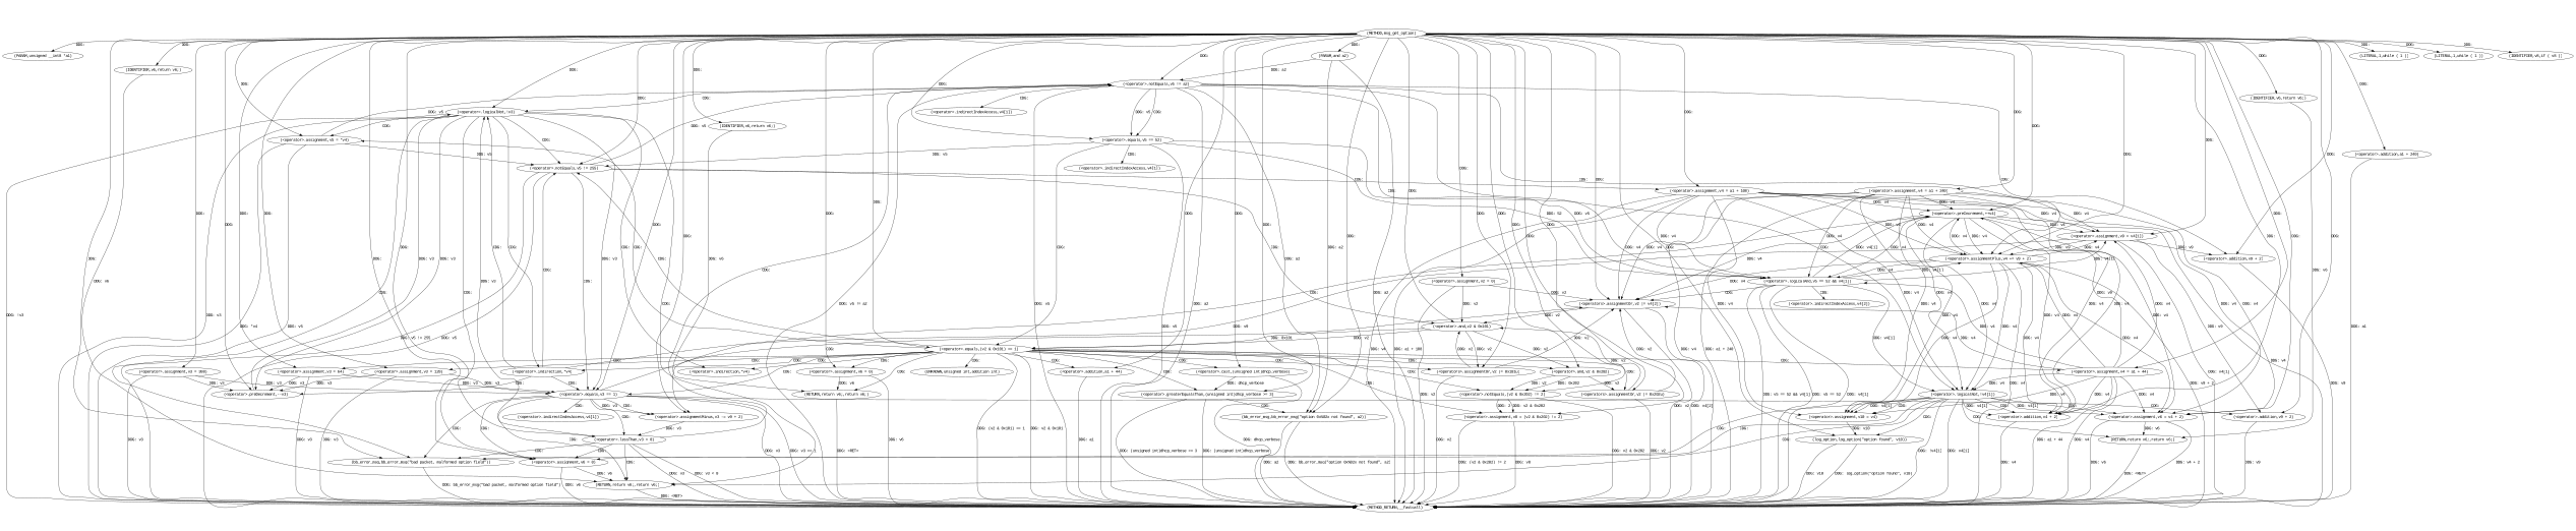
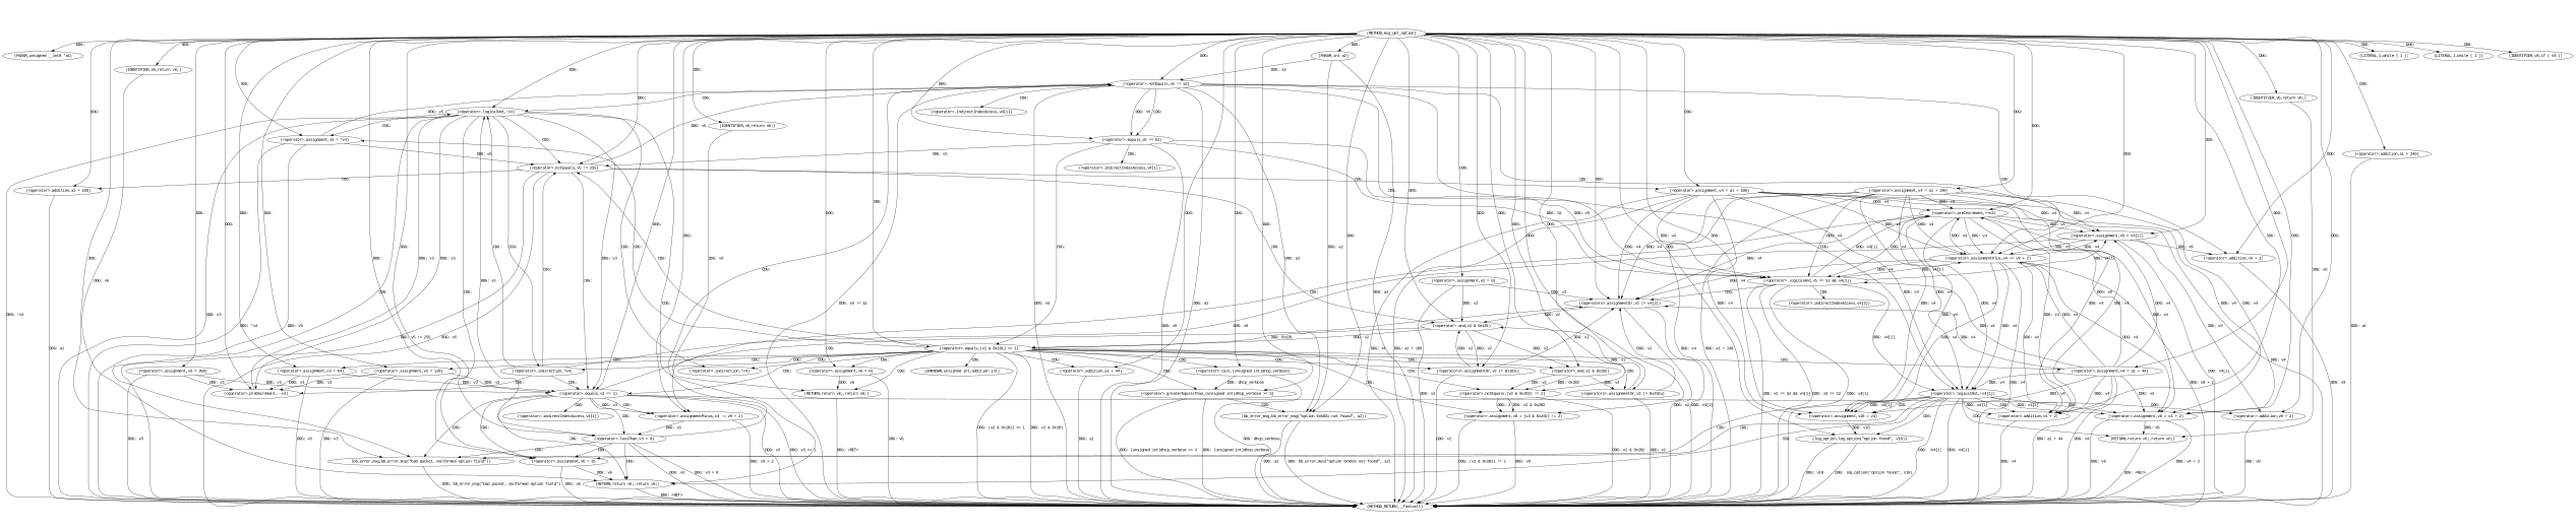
  digraph {
    fontname="Liberation Mono"
    node [fontname="Liberation Mono"]
    edge [fontname="Liberation Mono"]
    n1 [label="(METHOD,msg_get_option)"]
    n2 [label="(PARAM,unsigned __int8 *a1)"]
-   n3 [label="(PARAM,and a2)"]
+   n3 [label="(PARAM,int a2)"]
    n4 [label="(<operator>.assignment,v2 = 0)"]
    n5 [label="(<operator>.assignment,v3 = 388)"]
    n6 [label="(<operator>.assignment,v4 = a1 + 240)"]
    n7 [label="(<operator>.addition,a1 + 240)"]
    n8 [label="(LITERAL,1,while ( 1 ))"]
    n9 [label="(LITERAL,1,while ( 1 ))"]
    n10 [label="(<operator>.assignment,v5 = *v4)"]
    n11 [label="(<operator>.preDecrement,--v3)"]
    n12 [label="(<operator>.preIncrement,++v4)"]
    n13 [label="(<operator>.logicalNot,!v3)"]
    n14 [label="(<operator>.notEquals,v5 != 255)"]
    n15 [label="(<operator>.assignment,v4 = a1 + 108)"]
+   n16 [label="(<operator>.addition,a1 + 108)"]
    n17 [label="(<operator>.equals,(v2 & 0x101) == 1)"]
    n18 [label="(<operator>.and,v2 & 0x101)"]
    n19 [label="(<operators>.assignmentOr,v2 |= 0x101u)"]
    n20 [label="(<operator>.assignment,v3 = 128)"]
    n21 [label="(<operator>.assignment,v8 = (v2 & 0x202) != 2)"]
    n22 [label="(<operator>.notEquals,(v2 & 0x202) != 2)"]
    n23 [label="(<operator>.and,v2 & 0x202)"]
    n24 [label="(<operators>.assignmentOr,v2 |= 0x202u)"]
    n25 [label="(IDENTIFIER,v8,if ( v8 ))"]
    n26 [label="(<operator>.assignment,v6 = 0)"]
    n27 [label="(<operator>.greaterEqualsThan,(unsigned int)dhcp_verbose >= 3)"]
    n28 [label="(<operator>.cast,(unsigned int)dhcp_verbose)"]
    n29 [label="(bb_error_msg,bb_error_msg(\"option 0x%02x not found\", a2))"]
    n30 [label="(IDENTIFIER,v6,return v6;)"]
    n31 [label="(<operator>.assignment,v4 = a1 + 44)"]
    n32 [label="(<operator>.addition,a1 + 44)"]
    n33 [label="(<operator>.assignment,v3 = 64)"]
    n34 [label="(<operator>.equals,v3 == 1)"]
    n35 [label="(<operator>.assignment,v9 = v4[1])"]
    n36 [label="(<operator>.assignmentMinus,v3 -= v9 + 2)"]
    n37 [label="(<operator>.addition,v9 + 2)"]
    n38 [label="(<operator>.lessThan,v3 < 0)"]
    n39 [label="(<operator>.notEquals,v5 != a2)"]
    n40 [label="(<operator>.equals,v5 == 52)"]
    n41 [label="(<operators>.assignmentOr,v2 |= v4[2])"]
    n42 [label="(<operator>.assignmentPlus,v4 += v9 + 2)"]
    n43 [label="(<operator>.addition,v9 + 2)"]
    n44 [label="(<operator>.assignment,v6 = 0)"]
    n45 [label="(bb_error_msg,bb_error_msg(\"bad packet, malformed option field\"))"]
    n46 [label="(IDENTIFIER,v6,return v6;)"]
    n47 [label="(<operator>.assignment,v10 = v4)"]
    n48 [label="(<operator>.assignment,v6 = v4 + 2)"]
    n49 [label="(<operator>.addition,v4 + 2)"]
    n50 [label="(log_option,log_option(\"option found\", v10))"]
    n51 [label="(IDENTIFIER,v6,return v6;)"]
    n52 [label="(METHOD_RETURN,__fastcall)"]
    n53 [label="(<operator>.logicalAnd,v5 == 52 && v4[1])"]
    n54 [label="(<operator>.logicalNot,!v4[1])"]
    n55 [label="(RETURN,return v6;,return v6;)"]
    n56 [label="(<operator>.indirection,*v4)"]
    n57 [label="(<operator>.indirection,*v4)"]
    n58 [label="(RETURN,return v6;,return v6;)"]
    n59 [label="(UNKNOWN,unsigned int,addition int)"]
    n60 [label="(<operator>.indirectIndexAccess,v4[1])"]
    n61 [label="(<operator>.indirectIndexAccess,v4[1])"]
    n62 [label="(<operator>.indirectIndexAccess,v4[1])"]
    n63 [label="(RETURN,return v6;,return v6;)"]
    n64 [label="(<operator>.indirectIndexAccess,v4[2])"]
    n1 -> n2 [label="DDG: "]
    n1 -> n3 [label="DDG: "]
    n1 -> n4 [label="DDG: "]
    n1 -> n5 [label="DDG: "]
    n1 -> n6 [label="DDG: "]
    n1 -> n7 [label="DDG: "]
    n1 -> n8 [label="DDG: "]
    n1 -> n9 [label="DDG: "]
    n1 -> n10 [label="DDG: "]
    n1 -> n11 [label="DDG: "]
    n1 -> n12 [label="DDG: "]
    n1 -> n13 [label="DDG: "]
    n1 -> n14 [label="DDG: "]
    n1 -> n15 [label="DDG: "]
+   n1 -> n16 [label="DDG: "]
    n1 -> n17 [label="DDG: "]
    n1 -> n18 [label="DDG: "]
    n1 -> n19 [label="DDG: "]
    n1 -> n20 [label="DDG: "]
    n1 -> n21 [label="DDG: "]
    n1 -> n22 [label="DDG: "]
    n1 -> n23 [label="DDG: "]
    n1 -> n24 [label="DDG: "]
    n1 -> n25 [label="DDG: "]
    n1 -> n26 [label="DDG: "]
    n1 -> n27 [label="DDG: "]
    n1 -> n28 [label="DDG: "]
    n1 -> n29 [label="DDG: "]
    n1 -> n30 [label="DDG: "]
    n1 -> n31 [label="DDG: "]
    n1 -> n32 [label="DDG: "]
    n1 -> n33 [label="DDG: "]
    n1 -> n34 [label="DDG: "]
    n1 -> n35 [label="DDG: "]
    n1 -> n36 [label="DDG: "]
    n1 -> n37 [label="DDG: "]
    n1 -> n38 [label="DDG: "]
    n1 -> n39 [label="DDG: "]
    n1 -> n40 [label="DDG: "]
    n1 -> n41 [label="DDG: "]
    n1 -> n42 [label="DDG: "]
    n1 -> n43 [label="DDG: "]
    n1 -> n44 [label="DDG: "]
    n1 -> n45 [label="DDG: "]
    n1 -> n46 [label="DDG: "]
+   n1 -> n47 [label="DDG: "]
    n1 -> n48 [label="DDG: "]
    n1 -> n49 [label="DDG: "]
    n1 -> n50 [label="DDG: "]
    n1 -> n51 [label="DDG: "]
    n3 -> n29 [label="DDG: a2"]
    n3 -> n39 [label="DDG: a2"]
    n3 -> n52 [label="DDG: a2"]
    n4 -> n18 [label="DDG: v2"]
    n4 -> n41 [label="DDG: v2"]
    n4 -> n52 [label="DDG: v2"]
    n5 -> n11 [label="DDG: v3"]
    n5 -> n34 [label="DDG: v3"]
    n5 -> n52 [label="DDG: v3"]
    n6 -> n12 [label="DDG: v4"]
    n6 -> n35 [label="DDG: v4"]
    n6 -> n41 [label="DDG: v4"]
    n6 -> n42 [label="DDG: v4"]
    n6 -> n47 [label="DDG: v4"]
    n6 -> n48 [label="DDG: v4"]
    n6 -> n49 [label="DDG: v4"]
    n6 -> n52 [label="DDG: v4"]
    n6 -> n52 [label="DDG: a1 + 240"]
    n6 -> n53 [label="DDG: v4"]
    n6 -> n54 [label="DDG: v4"]
    n7 -> n52 [label="DDG: a1"]
    n10 -> n14 [label="DDG: v5"]
    n10 -> n39 [label="DDG: v5"]
    n10 -> n52 [label="DDG: v5"]
    n10 -> n52 [label="DDG: *v4"]
    n11 -> n13 [label="DDG: v3"]
    n12 -> n35 [label="DDG: v4"]
    n12 -> n41 [label="DDG: v4"]
    n12 -> n42 [label="DDG: v4"]
    n12 -> n47 [label="DDG: v4"]
    n12 -> n48 [label="DDG: v4"]
    n12 -> n49 [label="DDG: v4"]
    n12 -> n52 [label="DDG: v4"]
    n12 -> n53 [label="DDG: v4"]
    n12 -> n54 [label="DDG: v4"]
    n13 -> n10 [label="CDG: "]
    n13 -> n11 [label="DDG: v3"]
    n13 -> n14 [label="CDG: "]
    n13 -> n34 [label="DDG: v3"]
    n13 -> n44 [label="CDG: "]
    n13 -> n45 [label="CDG: "]
    n13 -> n52 [label="DDG: !v3"]
    n13 -> n52 [label="DDG: v3"]
    n13 -> n55 [label="CDG: "]
    n13 -> n56 [label="CDG: "]
    n13 -> n57 [label="CDG: "]
    n14 -> n15 [label="CDG: "]
+   n14 -> n16 [label="CDG: "]
    n14 -> n18 [label="CDG: "]
    n14 -> n34 [label="CDG: "]
    n14 -> n39 [label="DDG: v5"]
    n14 -> n52 [label="DDG: v5 != 255"]
    n14 -> n52 [label="DDG: v5"]
    n15 -> n12 [label="DDG: v4"]
    n15 -> n35 [label="DDG: v4"]
    n15 -> n41 [label="DDG: v4"]
    n15 -> n42 [label="DDG: v4"]
    n15 -> n47 [label="DDG: v4"]
    n15 -> n48 [label="DDG: v4"]
    n15 -> n49 [label="DDG: v4"]
    n15 -> n52 [label="DDG: a1 + 108"]
    n15 -> n52 [label="DDG: v4"]
    n15 -> n53 [label="DDG: v4"]
    n15 -> n54 [label="DDG: v4"]
+   n16 -> n52 [label="DDG: a1"]
    n17 -> n10 [label="CDG: "]
    n17 -> n14 [label="CDG: "]
    n17 -> n19 [label="CDG: "]
    n17 -> n20 [label="CDG: "]
    n17 -> n21 [label="CDG: "]
    n17 -> n22 [label="CDG: "]
    n17 -> n23 [label="CDG: "]
    n17 -> n24 [label="CDG: "]
    n17 -> n26 [label="CDG: "]
    n17 -> n27 [label="CDG: "]
    n17 -> n28 [label="CDG: "]
    n17 -> n31 [label="CDG: "]
    n17 -> n32 [label="CDG: "]
    n17 -> n33 [label="CDG: "]
    n17 -> n34 [label="CDG: "]
    n17 -> n52 [label="DDG: (v2 & 0x101) == 1"]
    n17 -> n52 [label="DDG: v2 & 0x101"]
    n17 -> n56 [label="CDG: "]
    n17 -> n57 [label="CDG: "]
    n17 -> n58 [label="CDG: "]
    n17 -> n59 [label="CDG: "]
    n18 -> n17 [label="DDG: v2"]
    n18 -> n17 [label="DDG: 0x101"]
    n18 -> n19 [label="DDG: v2"]
    n18 -> n23 [label="DDG: v2"]
    n19 -> n18 [label="DDG: v2"]
    n19 -> n41 [label="DDG: v2"]
    n19 -> n52 [label="DDG: v2"]
    n20 -> n11 [label="DDG: v3"]
    n20 -> n34 [label="DDG: v3"]
    n20 -> n52 [label="DDG: v3"]
    n21 -> n52 [label="DDG: v8"]
    n21 -> n52 [label="DDG: (v2 & 0x202) != 2"]
    n22 -> n21 [label="DDG: v2 & 0x202"]
    n22 -> n21 [label="DDG: 2"]
    n22 -> n52 [label="DDG: v2 & 0x202"]
    n23 -> n22 [label="DDG: v2"]
    n23 -> n22 [label="DDG: 0x202"]
    n23 -> n24 [label="DDG: v2"]
    n24 -> n18 [label="DDG: v2"]
    n24 -> n41 [label="DDG: v2"]
    n24 -> n52 [label="DDG: v2"]
    n26 -> n52 [label="DDG: v6"]
    n26 -> n58 [label="DDG: v6"]
    n27 -> n29 [label="CDG: "]
    n27 -> n52 [label="DDG: (unsigned int)dhcp_verbose"]
    n27 -> n52 [label="DDG: (unsigned int)dhcp_verbose >= 3"]
    n28 -> n27 [label="DDG: dhcp_verbose"]
    n28 -> n52 [label="DDG: dhcp_verbose"]
    n29 -> n52 [label="DDG: a2"]
    n29 -> n52 [label="DDG: bb_error_msg(\"option 0x%02x not found\", a2)"]
    n30 -> n58 [label="DDG: v6"]
    n31 -> n12 [label="DDG: v9"]
    n31 -> n35 [label="DDG: v4"]
    n31 -> n41 [label="DDG: v4"]
    n31 -> n42 [label="DDG: v4"]
    n31 -> n47 [label="DDG: v4"]
    n31 -> n48 [label="DDG: v4"]
    n31 -> n49 [label="DDG: v4"]
    n31 -> n52 [label="DDG: a1 + 44"]
    n31 -> n52 [label="DDG: v4"]
    n31 -> n53 [label="DDG: v4"]
    n31 -> n54 [label="DDG: v4"]
    n32 -> n52 [label="DDG: a1"]
    n33 -> n11 [label="DDG: v3"]
    n33 -> n34 [label="DDG: v3"]
    n33 -> n52 [label="DDG: v3"]
    n34 -> n36 [label="DDG: v3"]
    n34 -> n36 [label="CDG: "]
    n34 -> n37 [label="CDG: "]
    n34 -> n38 [label="CDG: "]
    n34 -> n41 [label="CDG: "]
    n34 -> n44 [label="CDG: "]
    n34 -> n45 [label="CDG: "]
    n34 -> n52 [label="DDG: v3"]
    n34 -> n52 [label="DDG: v3 == 1"]
    n34 -> n55 [label="CDG: "]
    n34 -> n60 [label="CDG: "]
    n35 -> n36 [label="DDG: v9"]
    n35 -> n37 [label="DDG: v9"]
    n35 -> n42 [label="DDG: v9"]
    n35 -> n43 [label="DDG: v9"]
    n35 -> n52 [label="DDG: v4[1]"]
    n36 -> n38 [label="DDG: v3"]
+   n36 -> n52 [label="DDG: v9 + 2"]
    n37 -> n52 [label="DDG: v9"]
    n38 -> n13 [label="DDG: v3"]
    n38 -> n39 [label="CDG: "]
    n38 -> n44 [label="CDG: "]
    n38 -> n45 [label="CDG: "]
    n38 -> n52 [label="DDG: v3"]
    n38 -> n52 [label="DDG: v3 < 0"]
    n38 -> n55 [label="CDG: "]
    n39 -> n13 [label="CDG: "]
    n39 -> n29 [label="DDG: a2"]
    n39 -> n40 [label="DDG: v5"]
    n39 -> n40 [label="CDG: "]
    n39 -> n42 [label="CDG: "]
    n39 -> n43 [label="CDG: "]
    n39 -> n52 [label="DDG: v5 != a2"]
    n39 -> n52 [label="DDG: v5"]
    n39 -> n52 [label="DDG: a2"]
    n39 -> n53 [label="CDG: "]
    n39 -> n54 [label="CDG: "]
    n39 -> n61 [label="CDG: "]
    n40 -> n14 [label="DDG: v5"]
    n40 -> n17 [label="CDG: "]
    n40 -> n52 [label="DDG: v5"]
    n40 -> n53 [label="DDG: v5"]
    n40 -> n53 [label="DDG: 52"]
    n40 -> n62 [label="CDG: "]
    n41 -> n18 [label="DDG: v2"]
    n41 -> n52 [label="DDG: v4[2]"]
    n41 -> n52 [label="DDG: v2"]
    n42 -> n12 [label="DDG: v4"]
    n42 -> n35 [label="DDG: v4"]
    n42 -> n41 [label="DDG: v4"]
    n42 -> n47 [label="DDG: v4"]
    n42 -> n48 [label="DDG: v4"]
    n42 -> n49 [label="DDG: v4"]
    n42 -> n52 [label="DDG: v9 + 2"]
    n42 -> n52 [label="DDG: v4"]
    n42 -> n53 [label="DDG: v4"]
    n42 -> n54 [label="DDG: v4"]
    n43 -> n52 [label="DDG: v9"]
    n44 -> n52 [label="DDG: v6"]
    n44 -> n55 [label="DDG: v6"]
    n45 -> n52 [label="DDG: bb_error_msg(\"bad packet, malformed option field\")"]
    n46 -> n55 [label="DDG: v6"]
    n47 -> n50 [label="DDG: v10"]
    n48 -> n52 [label="DDG: v6"]
    n48 -> n52 [label="DDG: v4 + 2"]
    n48 -> n63 [label="DDG: v6"]
    n49 -> n52 [label="DDG: v4"]
    n50 -> n52 [label="DDG: v10"]
    n50 -> n52 [label="DDG: log_option(\"option found\", v10)"]
    n51 -> n63 [label="DDG: v6"]
    n53 -> n12 [label="DDG: v4[1]"]
    n53 -> n35 [label="DDG: v4[1]"]
    n53 -> n41 [label="CDG: "]
    n53 -> n42 [label="DDG: v4[1]"]
    n53 -> n52 [label="DDG: v5 == 52 && v4[1]"]
    n53 -> n52 [label="DDG: v5 == 52"]
    n53 -> n52 [label="DDG: v4[1]"]
    n53 -> n54 [label="DDG: v4[1]"]
    n53 -> n64 [label="CDG: "]
    n54 -> n44 [label="CDG: "]
    n54 -> n45 [label="CDG: "]
    n54 -> n47 [label="DDG: v4[1]"]
    n54 -> n47 [label="CDG: "]
    n54 -> n48 [label="DDG: v4[1]"]
    n54 -> n48 [label="CDG: "]
    n54 -> n49 [label="DDG: v4[1]"]
    n54 -> n49 [label="CDG: "]
    n54 -> n50 [label="CDG: "]
    n54 -> n52 [label="DDG: !v4[1]"]
    n54 -> n52 [label="DDG: v4[1]"]
    n54 -> n55 [label="CDG: "]
    n54 -> n63 [label="CDG: "]
    n55 -> n52 [label="DDG: <RET>"]
    n57 -> n11 [label="CDG: "]
    n57 -> n12 [label="CDG: "]
    n57 -> n13 [label="CDG: "]
    n57 -> n14 [label="CDG: "]
    n57 -> n34 [label="CDG: "]
    n58 -> n52 [label="DDG: <RET>"]
    n63 -> n52 [label="DDG: <RET>"]
  }
